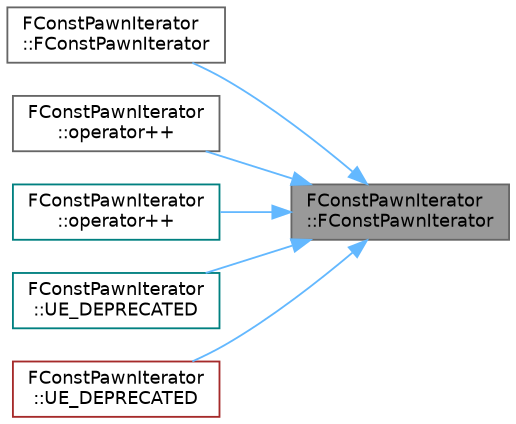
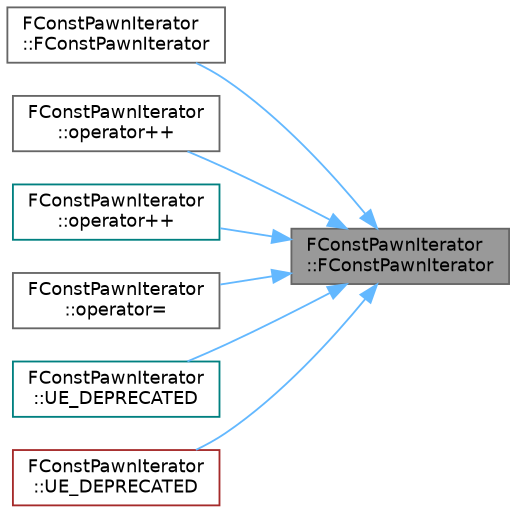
  digraph {
    rankdir=RL
    node [color=gray40 fillcolor=white fontname=Helvetica fontsize=10 shape=box style=filled]
    edge [color=steelblue1 dir=back fontname=Helvetica fontsize=10 labelfontname=Helvetica labelfontsize=10 style=solid]
    n1 [fillcolor=grey60 fontcolor=black height=0.2 label="FConstPawnIterator\l::FConstPawnIterator" width=0.4]
    n2 [height=0.2 label="FConstPawnIterator\l::FConstPawnIterator" width=0.4]
    n3 [height=0.2 label="FConstPawnIterator\l::operator++" width=0.4]
    n4 [color=teal height=0.2 label="FConstPawnIterator\l::operator++" width=0.4]
+   n5 [height=0.2 label="FConstPawnIterator\l::operator=" width=0.4]
    n6 [color=teal height=0.2 label="FConstPawnIterator\l::UE_DEPRECATED" width=0.4]
    n7 [color=brown height=0.2 label="FConstPawnIterator\l::UE_DEPRECATED" width=0.4]
    n1 -> n2
    n1 -> n3
    n1 -> n4
+   n1 -> n5
    n1 -> n6
    n1 -> n7
  }
